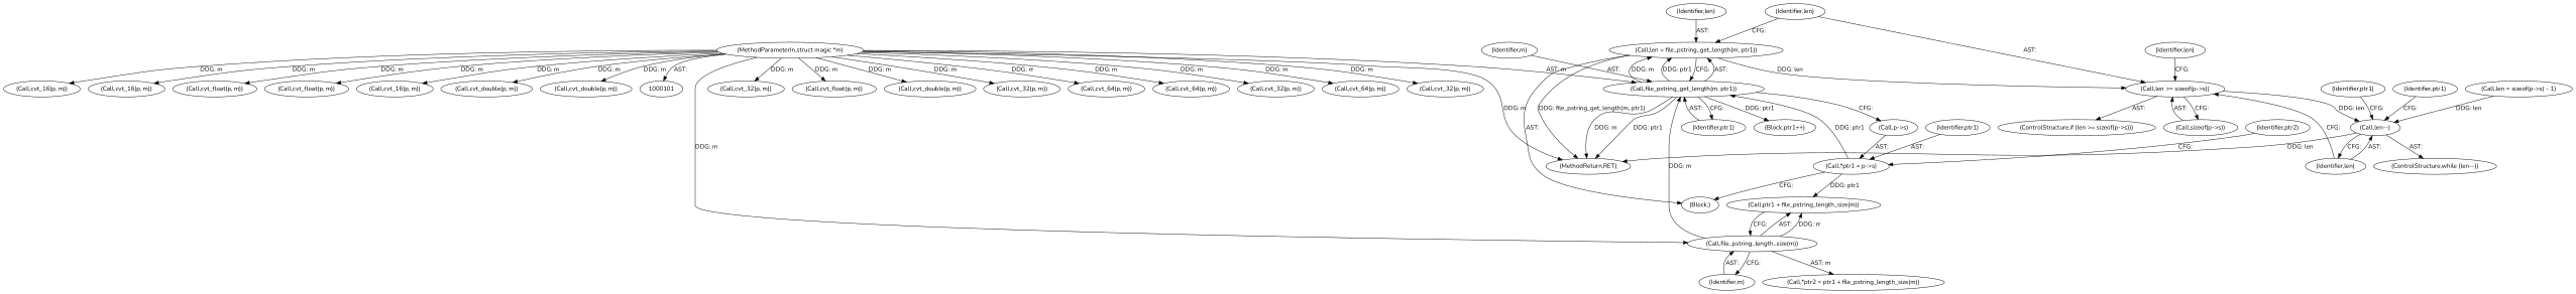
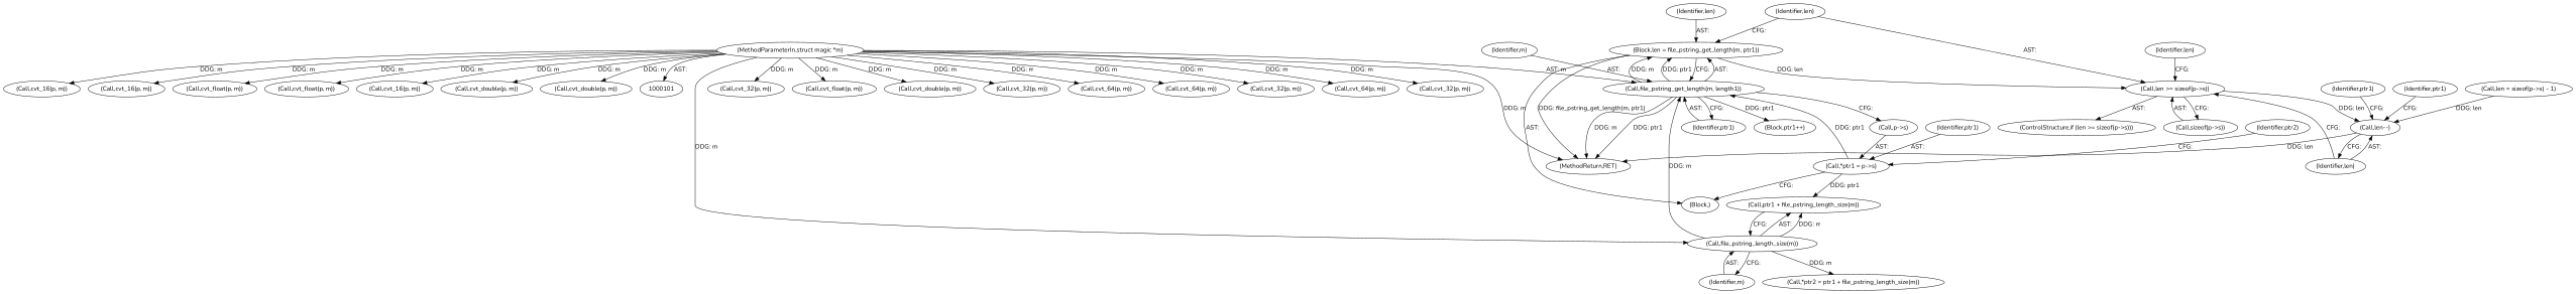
  digraph {
    fontname=Nunito
    node [fontname=Nunito]
    edge [fontname=Nunito]
    n1 [label="(Call,len >= sizeof(p->s))"]
    n2 [label="(Call,len--)"]
    n3 [label="(Call,sizeof(p->s))"]
    n4 [label="(ControlStructure,if (len >= sizeof(p->s)))"]
    n5 [label="(MethodReturn,RET)"]
    n6 [label="(Identifier,len)"]
-   n7 [label="(ControlStructure,while (len--))"]
-   n8 [label="(Call,len = file_pstring_get_length(m, ptr1))"]
-   n9 [label="(Call,file_pstring_get_length(m, ptr1))"]
+   n8 [label="(Block,len = file_pstring_get_length(m, ptr1))"]
+   n9 [label="(Call,file_pstring_get_length(m, length1))"]
    n10 [label="(Block,)"]
    n11 [label="(Block,ptr1++)"]
    n12 [label="(Identifier,ptr1)"]
    n13 [label="(Call,p->s)"]
    n14 [label="(Call,file_pstring_length_size(m))"]
    n15 [label="(Identifier,m)"]
    n16 [label="(Call,*ptr2 = ptr1 + file_pstring_length_size(m))"]
    n17 [label="(Call,ptr1 + file_pstring_length_size(m))"]
    n18 [label="(MethodParameterIn,struct magic *m)"]
    n19 [label="(Call,cvt_32(p, m))"]
    n20 [label="(Call,cvt_float(p, m))"]
    n21 [label="(Call,cvt_double(p, m))"]
    n22 [label="(Call,cvt_32(p, m))"]
    n23 [label="(Call,cvt_64(p, m))"]
    n24 [label="(Call,cvt_64(p, m))"]
    n25 [label="(Call,cvt_32(p, m))"]
    n26 [label="(Call,cvt_64(p, m))"]
    n27 [label="(Call,cvt_32(p, m))"]
    n28 [label="(Call,cvt_16(p, m))"]
    n29 [label="(Call,cvt_16(p, m))"]
    n30 [label="(Call,cvt_float(p, m))"]
    n31 [label="(Call,cvt_float(p, m))"]
    n32 [label="(Call,cvt_16(p, m))"]
    n33 [label="(Call,cvt_double(p, m))"]
    n34 [label="(Call,cvt_double(p, m))"]
    1000101
    n36 [label="(Call,*ptr1 = p->s)"]
    n37 [label="(Identifier,m)"]
    n38 [label="(Identifier,len)"]
    n39 [label="(Identifier,ptr2)"]
    n40 [label="(Identifier,len)"]
    n41 [label="(Identifier,ptr1)"]
    n42 [label="(Identifier,ptr1)"]
    n43 [label="(Identifier,ptr1)"]
    n44 [label="(Call,len = sizeof(p->s) - 1)"]
    n45 [label="(Identifier,len)"]
    n1 -> n2 [label="DDG: len"]
    n1 -> n3 [label="CFG: "]
    n1 -> n4 [label="AST: "]
    n2 -> n5 [label="DDG: len"]
    n2 -> n6 [label="CFG: "]
-   n2 -> n7 [label="AST: "]
    n3 -> n1 [label="AST: "]
    n6 -> n1 [label="CFG: "]
    n6 -> n2 [label="AST: "]
    n8 -> n1 [label="DDG: len"]
    n8 -> n5 [label="DDG: file_pstring_get_length(m, ptr1)"]
    n8 -> n9 [label="CFG: "]
    n8 -> n10 [label="AST: "]
    n9 -> n5 [label="DDG: m"]
    n9 -> n5 [label="DDG: ptr1"]
    n9 -> n8 [label="AST: "]
    n9 -> n8 [label="DDG: m"]
    n9 -> n8 [label="DDG: ptr1"]
    n9 -> n11 [label="DDG: ptr1"]
    n9 -> n12 [label="CFG: "]
    n9 -> n13 [label="CFG: "]
    n12 -> n9 [label="AST: "]
    n13 -> n36 [label="AST: "]
    n14 -> n9 [label="DDG: m"]
    n14 -> n15 [label="CFG: "]
-   n14 -> n16 [label="AST: m"]
+   n14 -> n16 [label="DDG: m"]
    n14 -> n17 [label="AST: "]
    n14 -> n17 [label="DDG: m"]
    n15 -> n14 [label="AST: "]
    n17 -> n14 [label="CFG: "]
    n18 -> n5 [label="DDG: m"]
    n18 -> n9 [label="AST: m"]
    n18 -> n14 [label="DDG: m"]
    n18 -> n19 [label="DDG: m"]
    n18 -> n20 [label="DDG: m"]
    n18 -> n21 [label="DDG: m"]
    n18 -> n22 [label="DDG: m"]
    n18 -> n23 [label="DDG: m"]
    n18 -> n24 [label="DDG: m"]
    n18 -> n25 [label="DDG: m"]
    n18 -> n26 [label="DDG: m"]
    n18 -> n27 [label="DDG: m"]
    n18 -> n28 [label="DDG: m"]
    n18 -> n29 [label="DDG: m"]
    n18 -> n30 [label="DDG: m"]
    n18 -> n31 [label="DDG: m"]
    n18 -> n32 [label="DDG: m"]
    n18 -> n33 [label="DDG: m"]
    n18 -> n34 [label="DDG: m"]
    n18 -> 1000101 [label="AST: "]
    n36 -> n9 [label="DDG: ptr1"]
    n36 -> n10 [label="CFG: "]
    n36 -> n17 [label="DDG: ptr1"]
    n37 -> n9 [label="AST: "]
    n38 -> n8 [label="AST: "]
    n39 -> n36 [label="CFG: "]
    n40 -> n1 [label="AST: "]
    n40 -> n8 [label="CFG: "]
    n41 -> n2 [label="CFG: "]
    n42 -> n36 [label="AST: "]
    n43 -> n2 [label="CFG: "]
    n44 -> n2 [label="DDG: len"]
    n45 -> n1 [label="CFG: "]
  }
